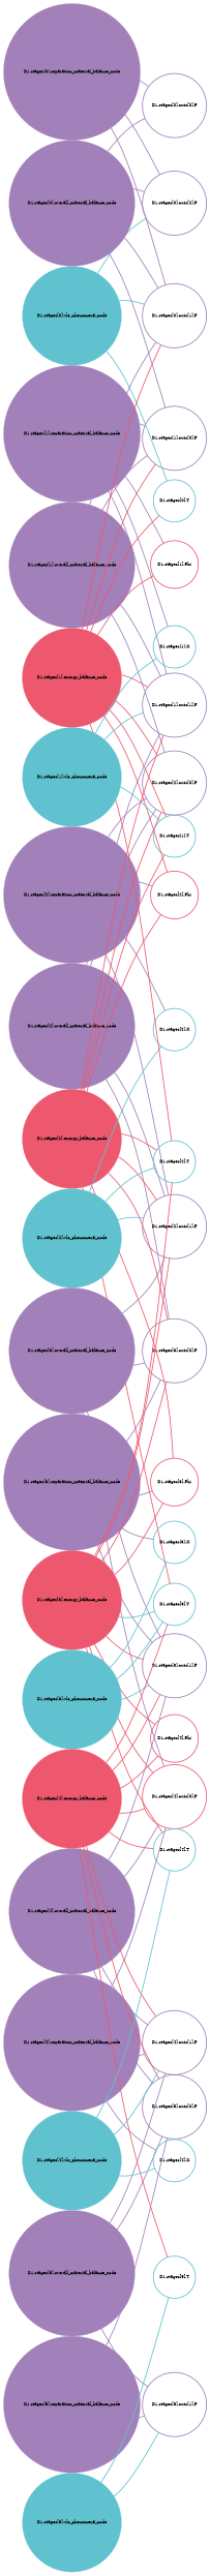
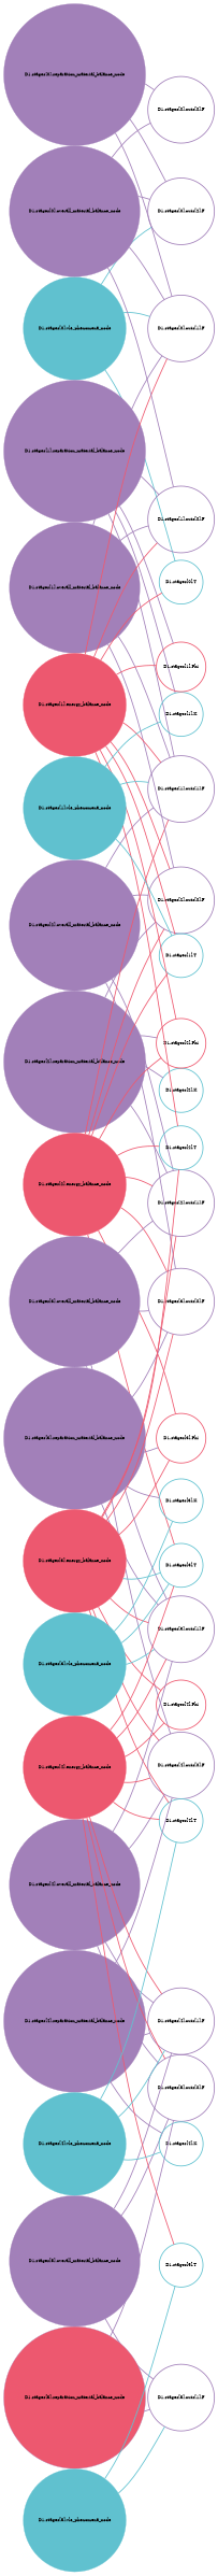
  digraph {
    Damping=0.2
    color=none
    dir=none
    nodesep=0.02
    penwidth=0
    rankdir=LR
    ranksep=0.02
    splines=curved
    node [color="#a280b9" fillcolor=none gradientangle=0 margin=0 orientation=0.0 peripheries=1 shape=circle style=filled penwidth=3]
    edge [arrowhead=none arrowtail=none color="#a280b9" dir=none headport=c penwidth=3 style=solid tailport=c]
    "D1.stages[0].vle_phenomena_node" [color="#60c1cf" fillcolor="#60c1cf" height=0.19444 width=0.19444 penwidth=""]
    "D1.stages[0].outs[2].F" [height=0.15278 width=0.15278]
    "D1.stages[0].outs[1].F" [height=0.15278 width=0.15278]
    "D1.stages[0].T" [color="#60c1cf" height=0.15278 width=0.15278]
    "D1.stages[2].overall_material_balance_node" [fillcolor="#a280b9" height=0.19444 width=0.19444 penwidth=""]
    "D1.stages[2].outs[0].F" [height=0.15278 width=0.15278]
    "D1.stages[1].outs[1].F" [height=0.15278 width=0.15278]
    "D1.stages[3].outs[0].F" [height=0.15278 width=0.15278]
    "D1.stages[2].outs[1].F" [height=0.15278 width=0.15278]
    "D1.stages[2].separation_material_balance_node" [fillcolor="#a280b9" height=0.19444 width=0.19444 penwidth=""]
    "D1.stages[2].K" [color="#60c1cf" height=0.15278 width=0.15278]
    "D1.stages[2].Phi" [color="#ed586f" height=0.15278 width=0.15278]
    "D1.stages[2].energy_balance_node" [color="#ed586f" fillcolor="#ed586f" height=0.19444 width=0.19444 penwidth=""]
    "D1.stages[1].T" [color="#60c1cf" height=0.15278 width=0.15278]
    "D1.stages[2].T" [color="#60c1cf" height=0.15278 width=0.15278]
    "D1.stages[3].T" [color="#60c1cf" height=0.15278 width=0.15278]
    "D1.stages[3].Phi" [color="#ed586f" height=0.15278 width=0.15278]
-   "D1.stages[2].vle_phenomena_node" [color="#60c1cf" fillcolor="#60c1cf" height=0.19444 width=0.19444 penwidth=""]
    "D1.stages[3].overall_material_balance_node" [fillcolor="#a280b9" height=0.19444 width=0.19444 penwidth=""]
-   "D1.stages[4].outs[0].F" [color="#ed586f" height=0.15278 width=0.15278]
+   "D1.stages[4].outs[0].F" [height=0.15278 width=0.15278]
    "D1.stages[3].outs[1].F" [height=0.15278 width=0.15278]
    "D1.stages[3].separation_material_balance_node" [fillcolor="#a280b9" height=0.19444 width=0.19444 penwidth=""]
    "D1.stages[3].K" [color="#60c1cf" height=0.15278 width=0.15278]
    "D1.stages[3].energy_balance_node" [color="#ed586f" fillcolor="#ed586f" height=0.19444 width=0.19444 penwidth=""]
    "D1.stages[4].T" [color="#60c1cf" height=0.15278 width=0.15278]
    "D1.stages[4].Phi" [color="#ed586f" height=0.15278 width=0.15278]
    "D1.stages[3].vle_phenomena_node" [color="#60c1cf" fillcolor="#60c1cf" height=0.19444 width=0.19444 penwidth=""]
    "D1.stages[4].overall_material_balance_node" [fillcolor="#a280b9" height=0.19444 width=0.19444 penwidth=""]
    "D1.stages[5].outs[0].F" [height=0.15278 width=0.15278]
    "D1.stages[4].outs[1].F" [height=0.15278 width=0.15278]
    "D1.stages[5].overall_material_balance_node" [fillcolor="#a280b9" height=0.19444 width=0.19444 penwidth=""]
    "D1.stages[5].outs[1].F" [height=0.15278 width=0.15278]
    "D1.stages[4].separation_material_balance_node" [fillcolor="#a280b9" height=0.19444 width=0.19444 penwidth=""]
    "D1.stages[4].K" [color="#60c1cf" height=0.15278 width=0.15278]
-   "D1.stages[5].separation_material_balance_node" [fillcolor="#a280b9" height=0.19444 width=0.19444 penwidth=""]
+   "D1.stages[5].separation_material_balance_node" [fillcolor="#ed586f" height=0.19444 width=0.19444 penwidth=""]
    "D1.stages[4].energy_balance_node" [color="#ed586f" fillcolor="#ed586f" height=0.19444 width=0.19444 penwidth=""]
    "D1.stages[5].T" [color="#60c1cf" height=0.15278 width=0.15278]
    "D1.stages[5].vle_phenomena_node" [color="#60c1cf" fillcolor="#60c1cf" height=0.19444 width=0.19444 penwidth=""]
    "D1.stages[4].vle_phenomena_node" [color="#60c1cf" fillcolor="#60c1cf" height=0.19444 width=0.19444 penwidth=""]
    "D1.stages[1].overall_material_balance_node" [fillcolor="#a280b9" height=0.19444 width=0.19444 penwidth=""]
    "D1.stages[1].outs[0].F" [height=0.15278 width=0.15278]
    "D1.stages[1].separation_material_balance_node" [fillcolor="#a280b9" height=0.19444 width=0.19444 penwidth=""]
    "D1.stages[1].K" [color="#60c1cf" height=0.15278 width=0.15278]
    "D1.stages[1].Phi" [color="#ed586f" height=0.15278 width=0.15278]
    "D1.stages[0].separation_material_balance_node" [fillcolor="#a280b9" height=0.19444 width=0.19444 penwidth=""]
    "D1.stages[0].outs[0].F" [height=0.15278 width=0.15278]
    "D1.stages[1].energy_balance_node" [color="#ed586f" fillcolor="#ed586f" height=0.19444 width=0.19444 penwidth=""]
    "D1.stages[0].overall_material_balance_node" [fillcolor="#a280b9" height=0.19444 width=0.19444 penwidth=""]
    "D1.stages[1].vle_phenomena_node" [color="#60c1cf" fillcolor="#60c1cf" height=0.19444 width=0.19444 penwidth=""]
    "D1.stages[0].vle_phenomena_node" -> "D1.stages[0].outs[2].F" [color="#60c1cf"]
    "D1.stages[0].vle_phenomena_node" -> "D1.stages[0].outs[1].F" [color="#60c1cf"]
    "D1.stages[0].vle_phenomena_node" -> "D1.stages[0].T" [color="#60c1cf"]
    "D1.stages[2].overall_material_balance_node" -> "D1.stages[2].outs[0].F"
    "D1.stages[2].overall_material_balance_node" -> "D1.stages[1].outs[1].F"
    "D1.stages[2].overall_material_balance_node" -> "D1.stages[3].outs[0].F"
    "D1.stages[2].overall_material_balance_node" -> "D1.stages[2].outs[1].F"
    "D1.stages[2].separation_material_balance_node" -> "D1.stages[2].outs[0].F"
    "D1.stages[2].separation_material_balance_node" -> "D1.stages[2].outs[1].F"
    "D1.stages[2].separation_material_balance_node" -> "D1.stages[2].K"
    "D1.stages[2].separation_material_balance_node" -> "D1.stages[2].Phi"
    "D1.stages[2].energy_balance_node" -> "D1.stages[2].outs[0].F" [color="#ed586f"]
    "D1.stages[2].energy_balance_node" -> "D1.stages[1].outs[1].F" [color="#ed586f"]
    "D1.stages[2].energy_balance_node" -> "D1.stages[3].outs[0].F" [color="#ed586f"]
    "D1.stages[2].energy_balance_node" -> "D1.stages[2].outs[1].F" [color="#ed586f"]
    "D1.stages[2].energy_balance_node" -> "D1.stages[2].Phi" [color="#ed586f"]
    "D1.stages[2].energy_balance_node" -> "D1.stages[1].T" [color="#ed586f"]
    "D1.stages[2].energy_balance_node" -> "D1.stages[2].T" [color="#ed586f"]
    "D1.stages[2].energy_balance_node" -> "D1.stages[3].T" [color="#ed586f"]
    "D1.stages[2].energy_balance_node" -> "D1.stages[3].Phi" [color="#ed586f"]
-   "D1.stages[2].vle_phenomena_node" -> "D1.stages[2].outs[1].F" [color="#60c1cf"]
-   "D1.stages[2].vle_phenomena_node" -> "D1.stages[2].K" [color="#60c1cf"]
-   "D1.stages[2].vle_phenomena_node" -> "D1.stages[2].T" [color="#60c1cf"]
    "D1.stages[3].overall_material_balance_node" -> "D1.stages[3].outs[0].F"
    "D1.stages[3].overall_material_balance_node" -> "D1.stages[2].outs[1].F"
    "D1.stages[3].overall_material_balance_node" -> "D1.stages[4].outs[0].F"
    "D1.stages[3].overall_material_balance_node" -> "D1.stages[3].outs[1].F"
    "D1.stages[3].separation_material_balance_node" -> "D1.stages[3].outs[0].F"
    "D1.stages[3].separation_material_balance_node" -> "D1.stages[3].Phi"
    "D1.stages[3].separation_material_balance_node" -> "D1.stages[3].outs[1].F"
    "D1.stages[3].separation_material_balance_node" -> "D1.stages[3].K"
    "D1.stages[3].energy_balance_node" -> "D1.stages[3].outs[0].F" [color="#ed586f"]
    "D1.stages[3].energy_balance_node" -> "D1.stages[2].outs[1].F" [color="#ed586f"]
    "D1.stages[3].energy_balance_node" -> "D1.stages[2].T" [color="#ed586f"]
    "D1.stages[3].energy_balance_node" -> "D1.stages[3].T" [color="#60c1cf"]
    "D1.stages[3].energy_balance_node" -> "D1.stages[3].Phi" [color="#ed586f"]
    "D1.stages[3].energy_balance_node" -> "D1.stages[4].outs[0].F" [color="#ed586f"]
    "D1.stages[3].energy_balance_node" -> "D1.stages[3].outs[1].F" [color="#ed586f"]
    "D1.stages[3].energy_balance_node" -> "D1.stages[4].T" [color="#ed586f"]
    "D1.stages[3].energy_balance_node" -> "D1.stages[4].Phi" [color="#ed586f"]
    "D1.stages[3].vle_phenomena_node" -> "D1.stages[3].T" [color="#60c1cf"]
    "D1.stages[3].vle_phenomena_node" -> "D1.stages[3].outs[1].F" [color="#60c1cf"]
    "D1.stages[3].vle_phenomena_node" -> "D1.stages[3].K" [color="#60c1cf"]
    "D1.stages[4].overall_material_balance_node" -> "D1.stages[4].outs[0].F"
    "D1.stages[4].overall_material_balance_node" -> "D1.stages[3].outs[1].F"
    "D1.stages[4].overall_material_balance_node" -> "D1.stages[5].outs[0].F"
    "D1.stages[4].overall_material_balance_node" -> "D1.stages[4].outs[1].F"
    "D1.stages[5].overall_material_balance_node" -> "D1.stages[5].outs[0].F"
    "D1.stages[5].overall_material_balance_node" -> "D1.stages[4].outs[1].F"
    "D1.stages[5].overall_material_balance_node" -> "D1.stages[5].outs[1].F"
    "D1.stages[4].separation_material_balance_node" -> "D1.stages[4].outs[0].F"
    "D1.stages[4].separation_material_balance_node" -> "D1.stages[4].outs[1].F"
    "D1.stages[4].separation_material_balance_node" -> "D1.stages[4].K"
    "D1.stages[5].separation_material_balance_node" -> "D1.stages[5].outs[0].F"
    "D1.stages[5].separation_material_balance_node" -> "D1.stages[5].outs[1].F"
    "D1.stages[4].energy_balance_node" -> "D1.stages[3].T" [color="#ed586f"]
    "D1.stages[4].energy_balance_node" -> "D1.stages[4].outs[0].F" [color="#ed586f"]
    "D1.stages[4].energy_balance_node" -> "D1.stages[3].outs[1].F" [color="#ed586f"]
    "D1.stages[4].energy_balance_node" -> "D1.stages[4].T" [color="#ed586f"]
    "D1.stages[4].energy_balance_node" -> "D1.stages[4].Phi" [color="#ed586f"]
    "D1.stages[4].energy_balance_node" -> "D1.stages[5].outs[0].F" [color="#ed586f"]
    "D1.stages[4].energy_balance_node" -> "D1.stages[4].outs[1].F" [color="#ed586f"]
    "D1.stages[4].energy_balance_node" -> "D1.stages[5].T" [color="#ed586f"]
    "D1.stages[5].vle_phenomena_node" -> "D1.stages[5].outs[1].F" [color="#60c1cf"]
    "D1.stages[5].vle_phenomena_node" -> "D1.stages[5].T" [color="#60c1cf"]
    "D1.stages[4].vle_phenomena_node" -> "D1.stages[4].T" [color="#60c1cf"]
    "D1.stages[4].vle_phenomena_node" -> "D1.stages[4].outs[1].F" [color="#60c1cf"]
    "D1.stages[4].vle_phenomena_node" -> "D1.stages[4].K" [color="#60c1cf"]
    "D1.stages[1].overall_material_balance_node" -> "D1.stages[0].outs[1].F"
    "D1.stages[1].overall_material_balance_node" -> "D1.stages[2].outs[0].F"
    "D1.stages[1].overall_material_balance_node" -> "D1.stages[1].outs[1].F"
    "D1.stages[1].overall_material_balance_node" -> "D1.stages[1].outs[0].F"
    "D1.stages[1].separation_material_balance_node" -> "D1.stages[1].outs[1].F"
    "D1.stages[1].separation_material_balance_node" -> "D1.stages[1].outs[0].F"
    "D1.stages[1].separation_material_balance_node" -> "D1.stages[1].K"
    "D1.stages[1].separation_material_balance_node" -> "D1.stages[1].Phi"
    "D1.stages[0].separation_material_balance_node" -> "D1.stages[0].outs[2].F"
    "D1.stages[0].separation_material_balance_node" -> "D1.stages[0].outs[1].F"
    "D1.stages[0].separation_material_balance_node" -> "D1.stages[0].outs[0].F"
    "D1.stages[1].energy_balance_node" -> "D1.stages[0].outs[1].F" [color="#ed586f"]
    "D1.stages[1].energy_balance_node" -> "D1.stages[0].T" [color="#ed586f"]
    "D1.stages[1].energy_balance_node" -> "D1.stages[2].outs[0].F" [color="#ed586f"]
    "D1.stages[1].energy_balance_node" -> "D1.stages[1].outs[1].F" [color="#ed586f"]
    "D1.stages[1].energy_balance_node" -> "D1.stages[2].Phi" [color="#ed586f"]
    "D1.stages[1].energy_balance_node" -> "D1.stages[1].T" [color="#ed586f"]
    "D1.stages[1].energy_balance_node" -> "D1.stages[2].T" [color="#ed586f"]
    "D1.stages[1].energy_balance_node" -> "D1.stages[1].outs[0].F" [color="#ed586f"]
    "D1.stages[1].energy_balance_node" -> "D1.stages[1].Phi" [color="#ed586f"]
    "D1.stages[0].overall_material_balance_node" -> "D1.stages[0].outs[2].F"
    "D1.stages[0].overall_material_balance_node" -> "D1.stages[0].outs[1].F"
    "D1.stages[0].overall_material_balance_node" -> "D1.stages[1].outs[0].F"
    "D1.stages[0].overall_material_balance_node" -> "D1.stages[0].outs[0].F"
    "D1.stages[1].vle_phenomena_node" -> "D1.stages[1].outs[1].F" [color="#60c1cf"]
    "D1.stages[1].vle_phenomena_node" -> "D1.stages[1].T" [color="#60c1cf"]
    "D1.stages[1].vle_phenomena_node" -> "D1.stages[1].K" [color="#60c1cf"]
  }
